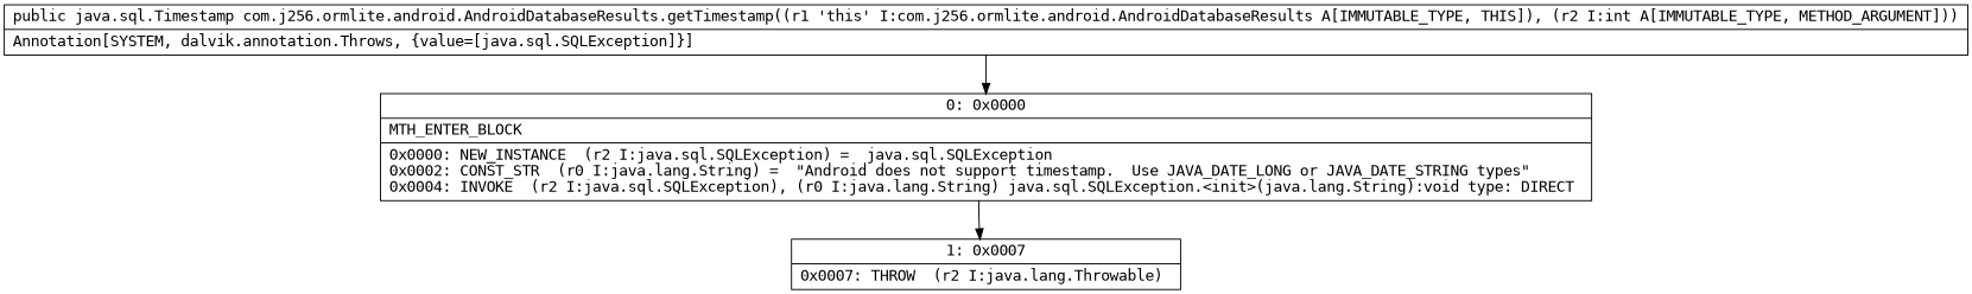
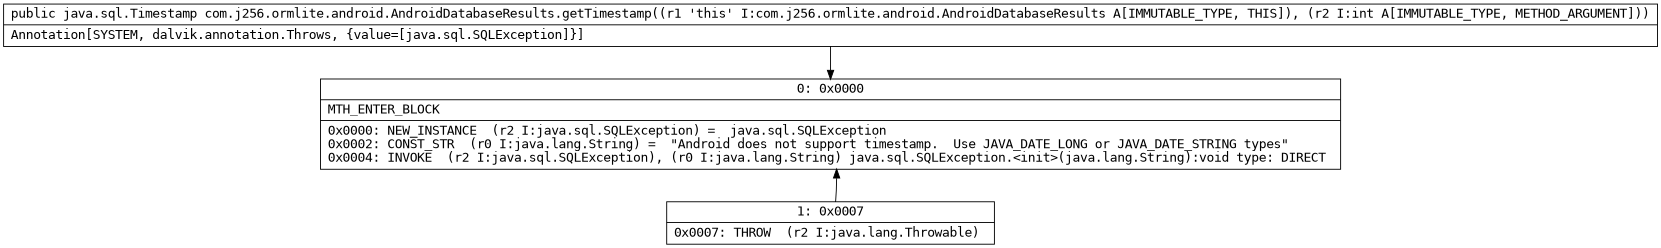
  digraph {
    fontname="DejaVu Sans Mono"
    node [shape=record fontname="DejaVu Sans Mono"]
    edge [fontname="DejaVu Sans Mono"]
    n1 [label="{0\:\ 0x0000|MTH_ENTER_BLOCK\l|0x0000: NEW_INSTANCE  (r2 I:java.sql.SQLException) =  java.sql.SQLException \l0x0002: CONST_STR  (r0 I:java.lang.String) =  \"Android does not support timestamp.  Use JAVA_DATE_LONG or JAVA_DATE_STRING types\" \l0x0004: INVOKE  (r2 I:java.sql.SQLException), (r0 I:java.lang.String) java.sql.SQLException.\<init\>(java.lang.String):void type: DIRECT \l}"]
    n2 [label="{1\:\ 0x0007|0x0007: THROW  (r2 I:java.lang.Throwable) \l}"]
    n3 [label="{public java.sql.Timestamp com.j256.ormlite.android.AndroidDatabaseResults.getTimestamp((r1 'this' I:com.j256.ormlite.android.AndroidDatabaseResults A[IMMUTABLE_TYPE, THIS]), (r2 I:int A[IMMUTABLE_TYPE, METHOD_ARGUMENT]))  | Annotation[SYSTEM, dalvik.annotation.Throws, \{value=[java.sql.SQLException]\}]\l}"]
-   n1 -> n2
+   n2 -> n1
    n3 -> n1
  }
